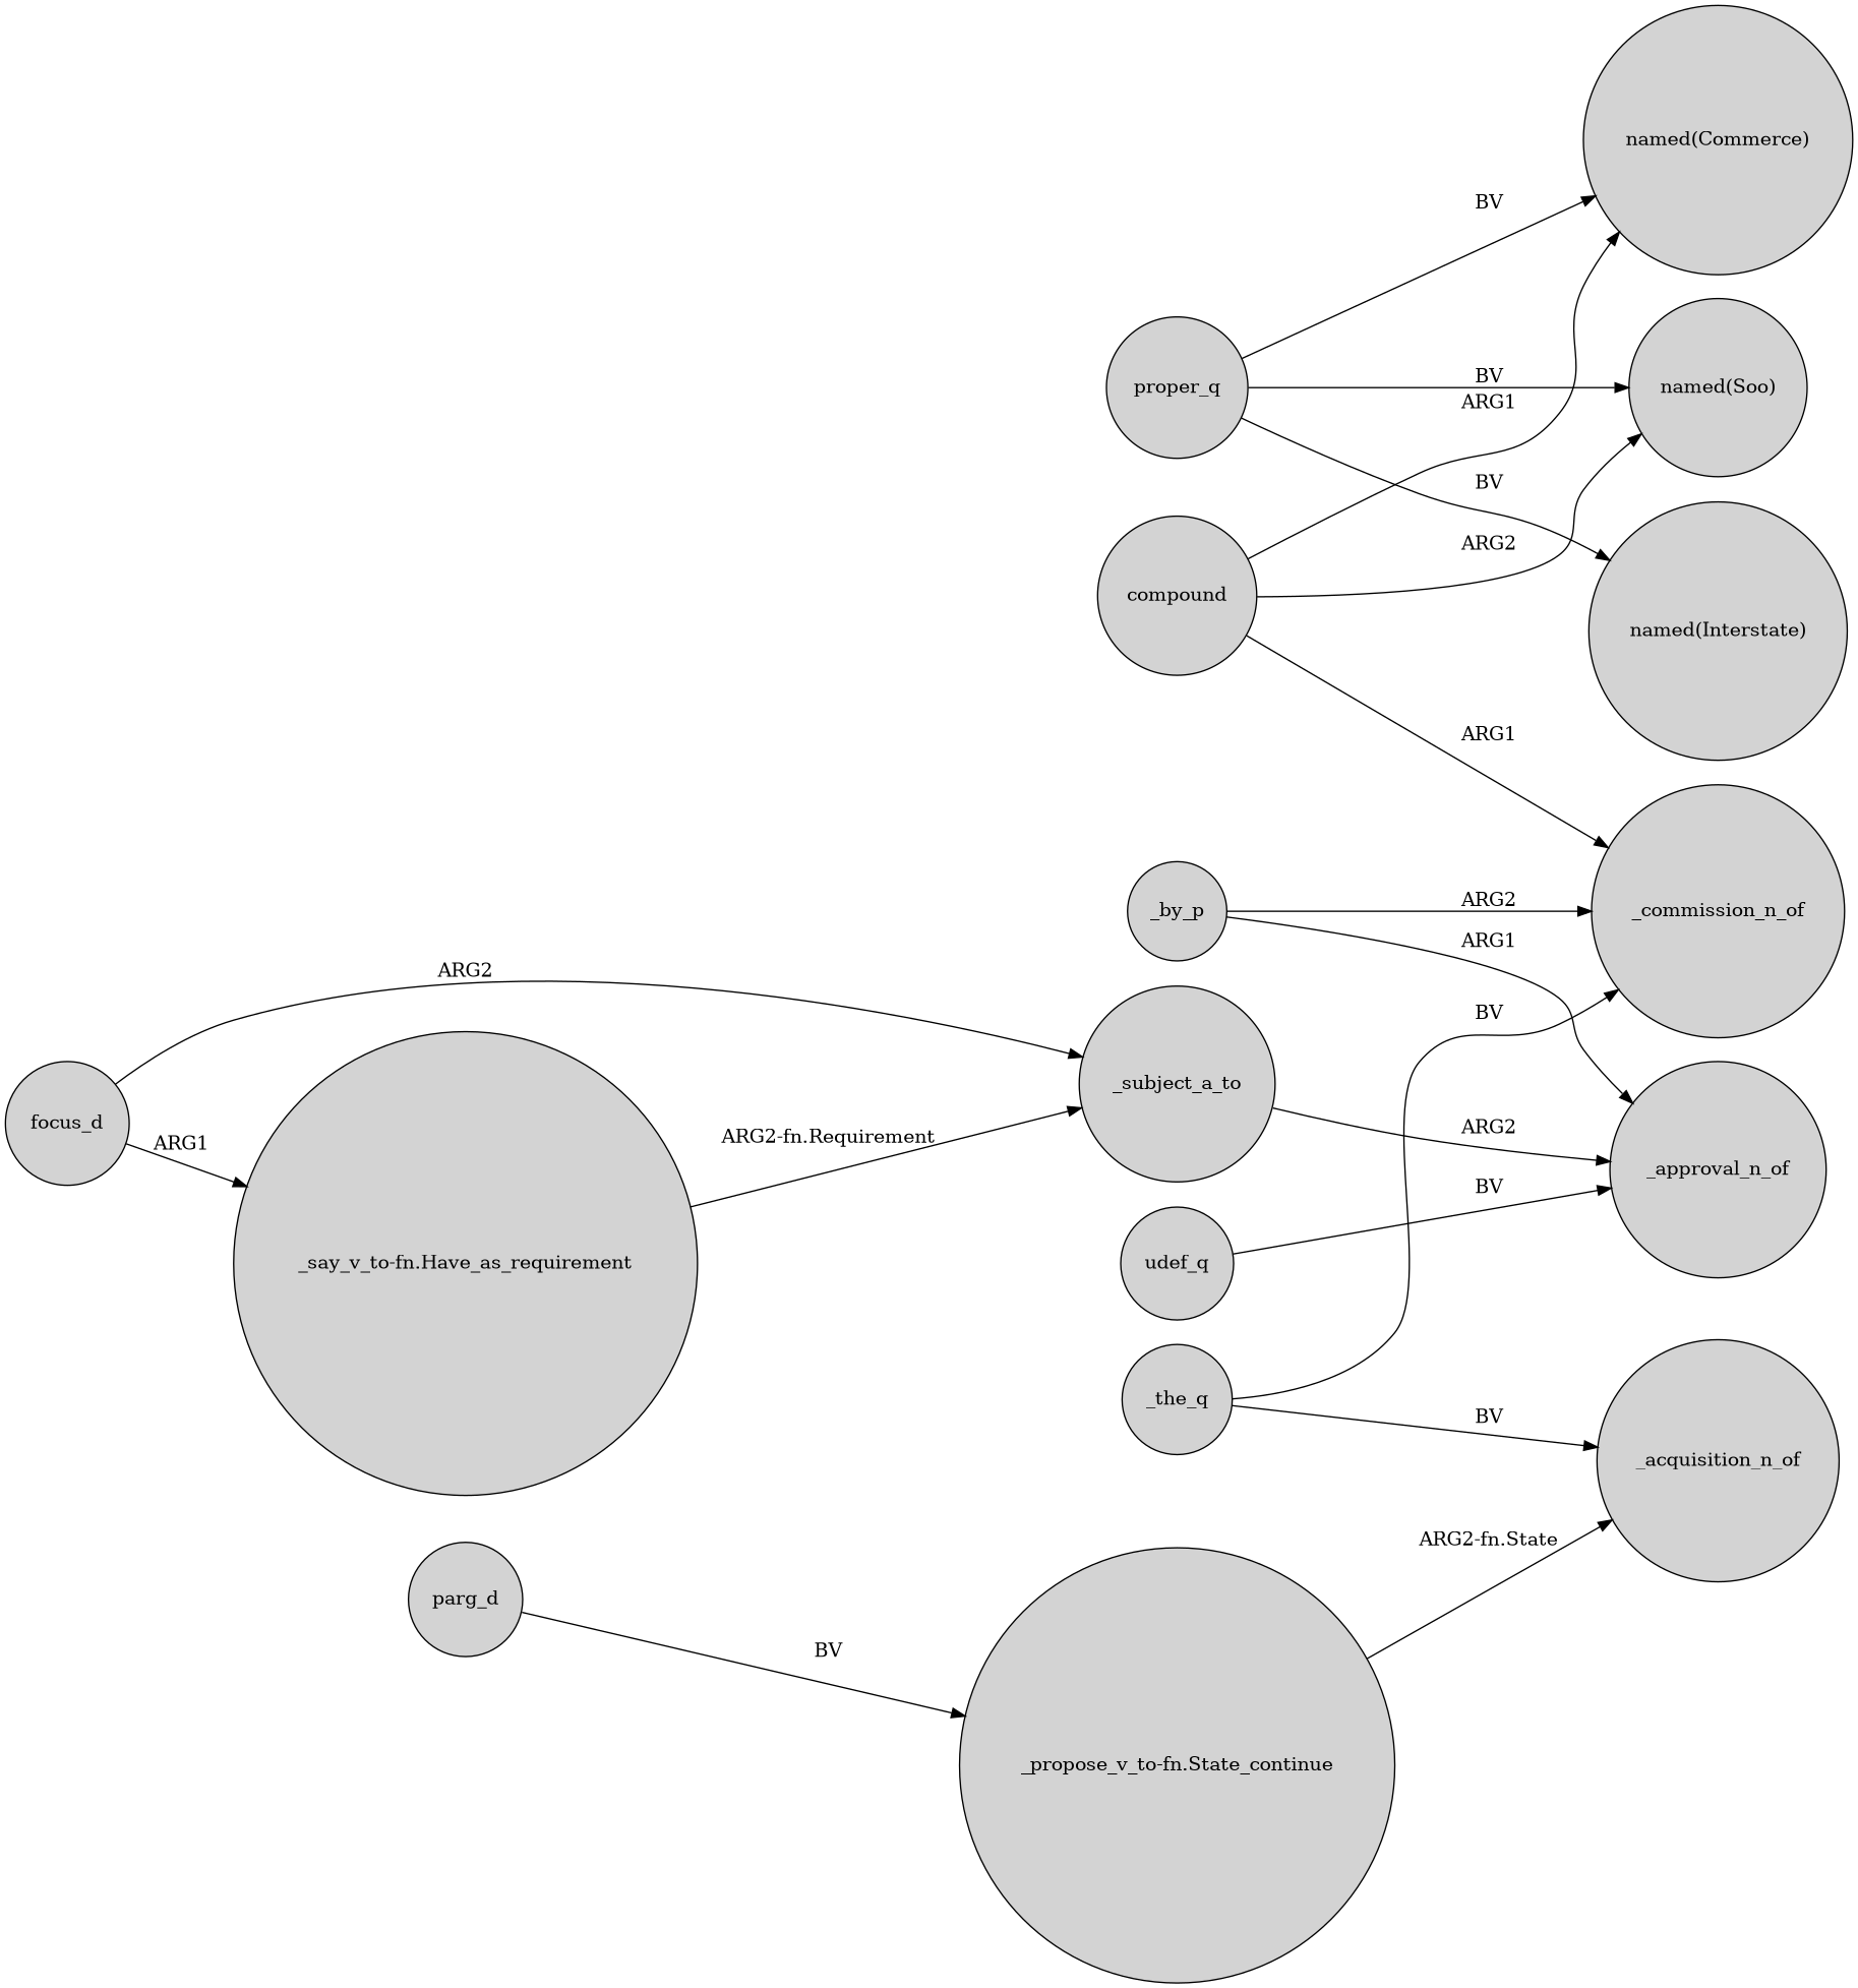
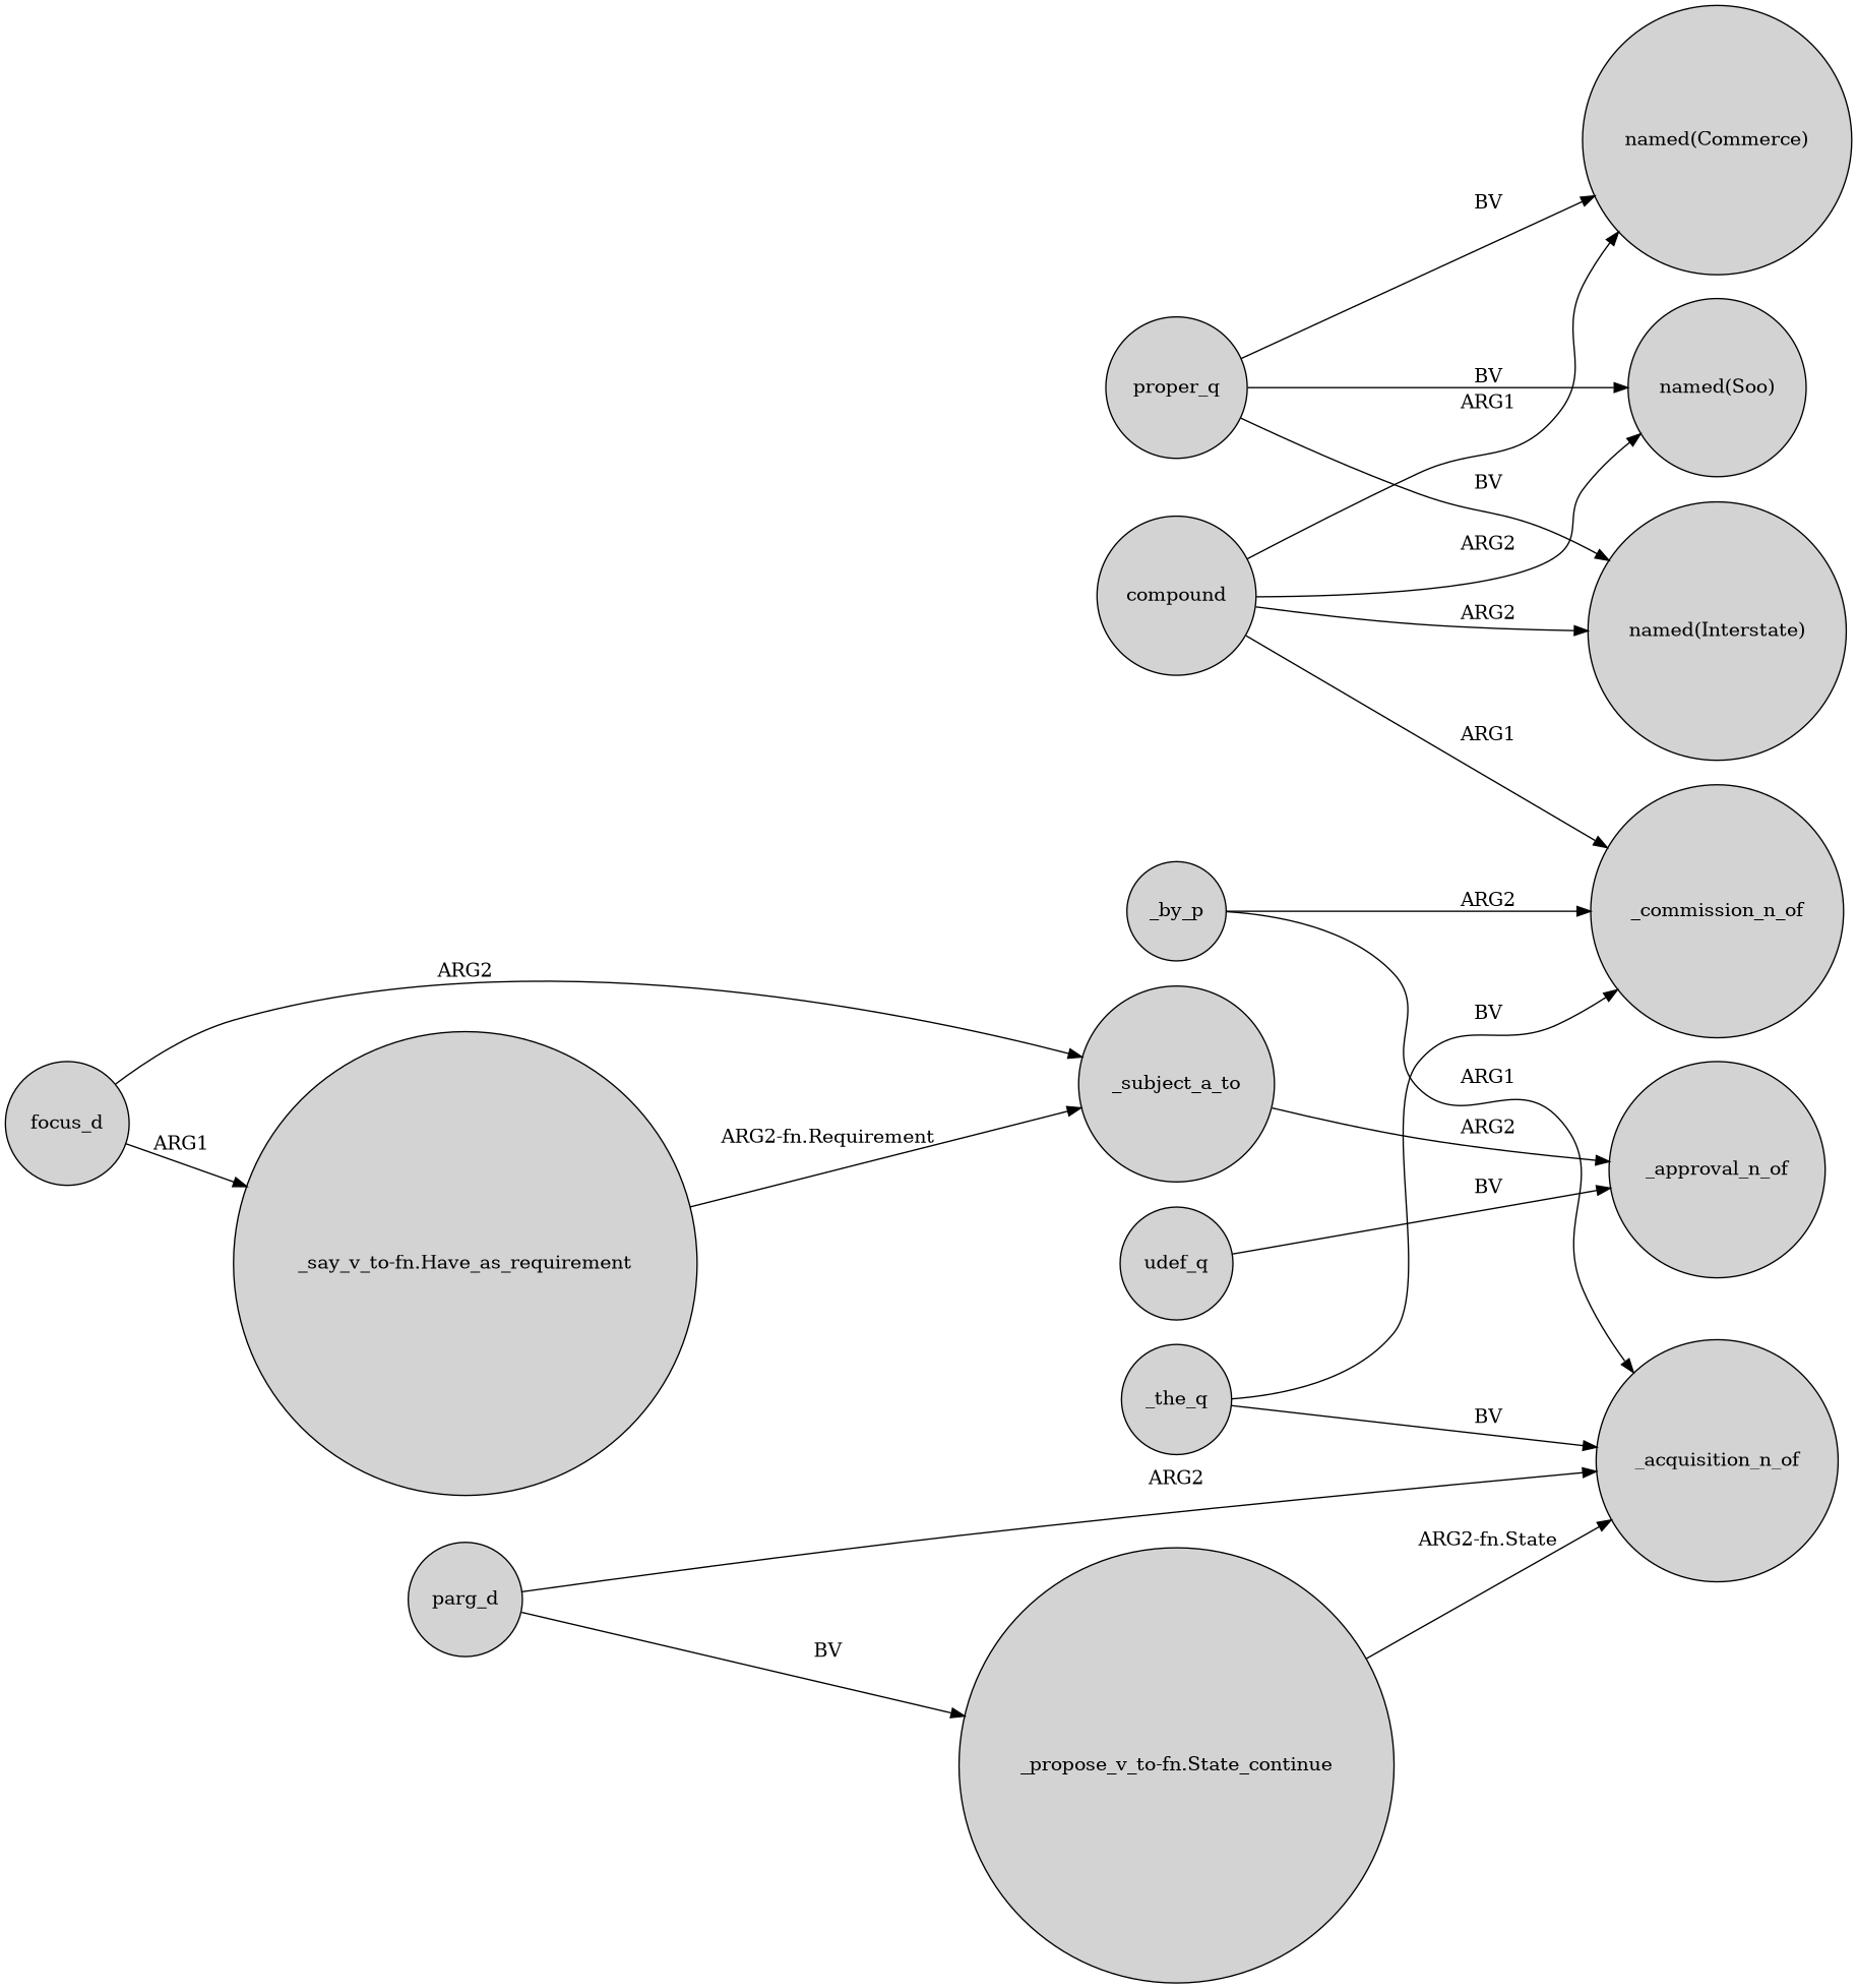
  digraph {
    rankdir=LR
    node [shape=circle style=filled]
    proper_q
    "named(Interstate)"
    "named(Commerce)"
    "named(Soo)"
    compound
    _commission_n_of
    udef_q
    _approval_n_of
    focus_d
    _subject_a_to
    "_say_v_to-fn.Have_as_requirement"
    parg_d
    _acquisition_n_of
    "_propose_v_to-fn.State_continue"
    _by_p
    _the_q
    proper_q -> "named(Interstate)" [label=BV]
    proper_q -> "named(Commerce)" [label=BV]
    proper_q -> "named(Soo)" [label=BV]
+   compound -> "named(Interstate)" [label=ARG2]
    compound -> "named(Commerce)" [label=ARG1]
    compound -> "named(Soo)" [label=ARG2]
    compound -> _commission_n_of [label=ARG1]
    udef_q -> _approval_n_of [label=BV]
    focus_d -> _subject_a_to [label=ARG2]
    focus_d -> "_say_v_to-fn.Have_as_requirement" [label=ARG1]
    _subject_a_to -> _approval_n_of [label=ARG2]
    "_say_v_to-fn.Have_as_requirement" -> _subject_a_to [label="ARG2-fn.Requirement"]
+   parg_d -> _acquisition_n_of [label=ARG2]
    parg_d -> "_propose_v_to-fn.State_continue" [label=BV]
    "_propose_v_to-fn.State_continue" -> _acquisition_n_of [label="ARG2-fn.State"]
    _by_p -> _commission_n_of [label=ARG2]
-   _by_p -> _approval_n_of [label=ARG1]
+   _by_p -> _acquisition_n_of [label=ARG1]
    _the_q -> _commission_n_of [label=BV]
    _the_q -> _acquisition_n_of [label=BV]
  }
